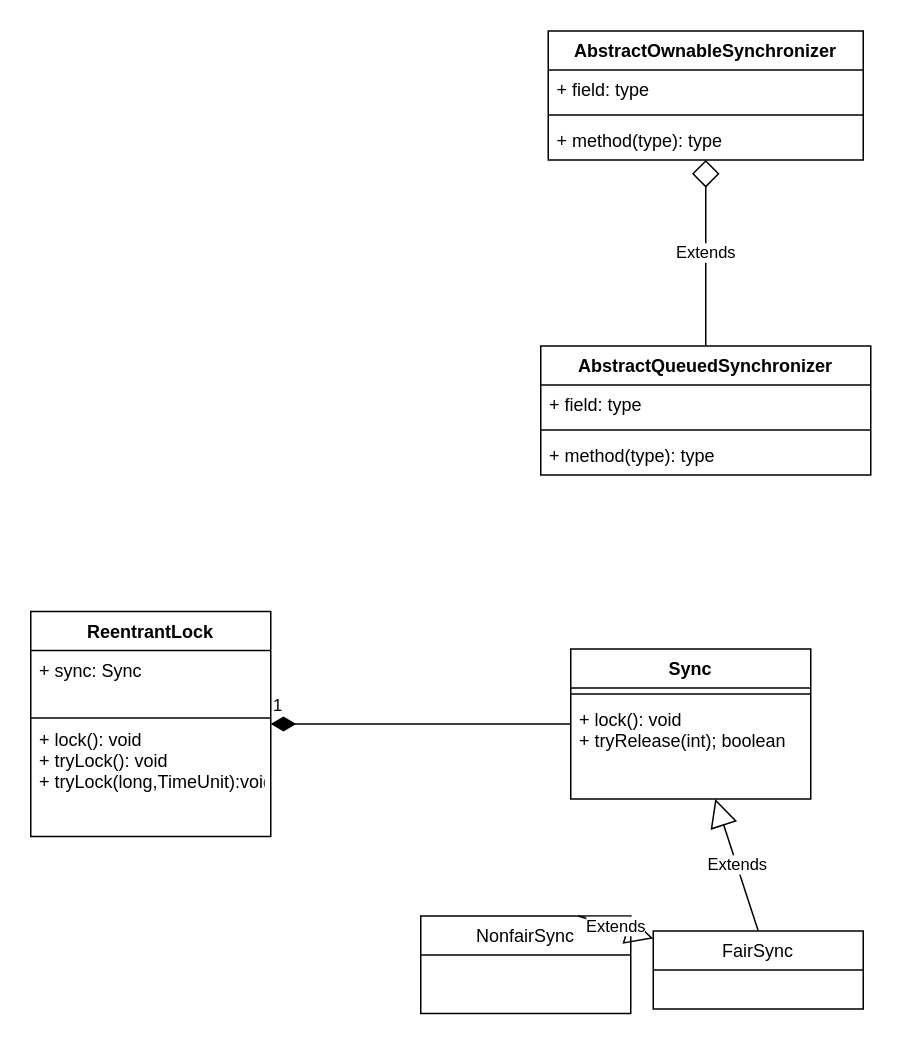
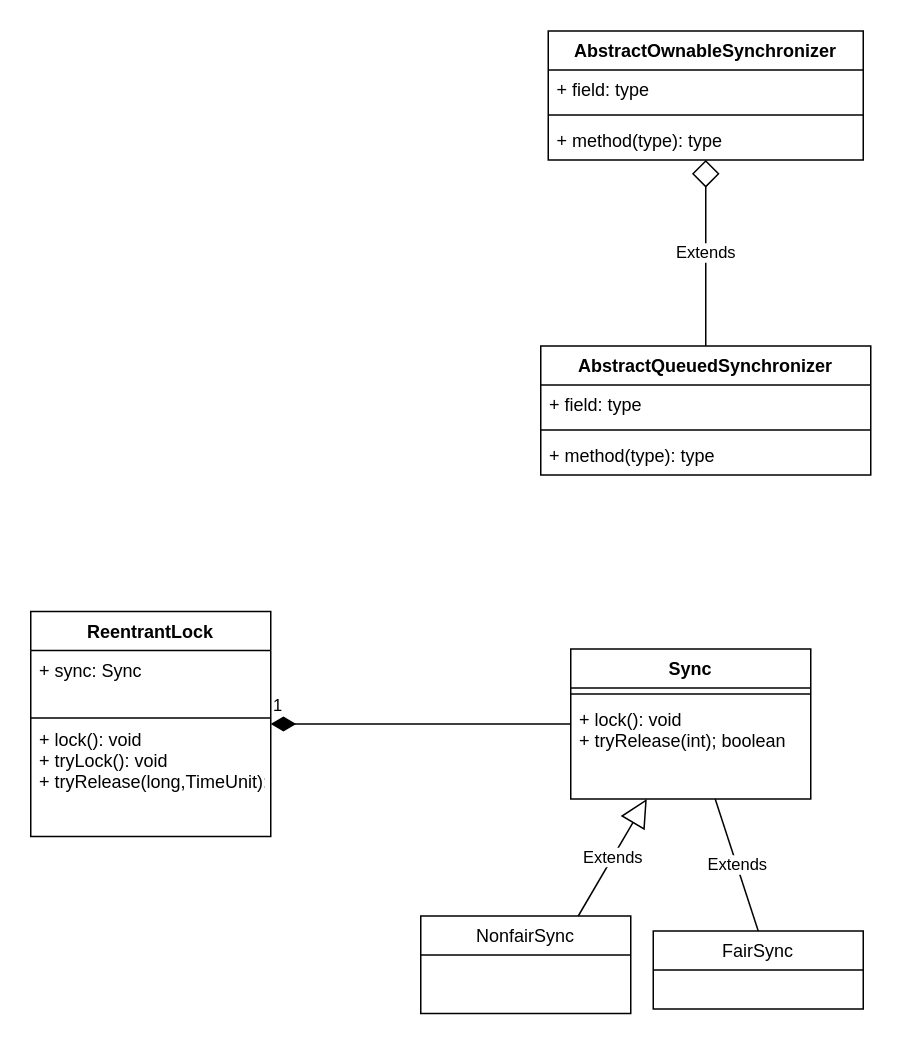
  <mxCell id="0" />
  <mxCell id="1" parent="0" />
  <mxCell id="2" value="ReentrantLock" style="swimlane;fontStyle=1;align=center;verticalAlign=top;childLayout=stackLayout;horizontal=1;startSize=26;horizontalStack=0;resizeParent=1;resizeParentMax=0;resizeLast=0;collapsible=1;marginBottom=0;" parent="1" vertex="1"><mxGeometry x="20" y="407" width="160" height="150" as="geometry" /></mxCell>
  <mxCell id="3" value="+ sync: Sync" style="text;strokeColor=none;fillColor=none;align=left;verticalAlign=top;spacingLeft=4;spacingRight=4;overflow=hidden;rotatable=0;points=[[0,0.5],[1,0.5]];portConstraint=eastwest;" parent="2" vertex="1"><mxGeometry y="26" width="160" height="44" as="geometry" /></mxCell>
  <mxCell id="4" value="" style="line;strokeWidth=1;fillColor=none;align=left;verticalAlign=middle;spacingTop=-1;spacingLeft=3;spacingRight=3;rotatable=0;labelPosition=right;points=[];portConstraint=eastwest;" parent="2" vertex="1"><mxGeometry y="70" width="160" height="2" as="geometry" /></mxCell>
- <mxCell id="5" value="+ lock(): void&#10;+ tryLock(): void&#10;+ tryLock(long,TimeUnit):void" style="text;strokeColor=none;fillColor=none;align=left;verticalAlign=top;spacingLeft=4;spacingRight=4;overflow=hidden;rotatable=0;points=[[0,0.5],[1,0.5]];portConstraint=eastwest;" parent="2" vertex="1"><mxGeometry y="72" width="160" height="78" as="geometry" /></mxCell>
+ <mxCell id="5" value="+ lock(): void&#10;+ tryLock(): void&#10;+ tryRelease(long,TimeUnit):void" style="text;strokeColor=none;fillColor=none;align=left;verticalAlign=top;spacingLeft=4;spacingRight=4;overflow=hidden;rotatable=0;points=[[0,0.5],[1,0.5]];portConstraint=eastwest;" parent="2" vertex="1"><mxGeometry y="72" width="160" height="78" as="geometry" /></mxCell>
  <mxCell id="6" value="Sync" style="swimlane;fontStyle=1;align=center;verticalAlign=top;childLayout=stackLayout;horizontal=1;startSize=26;horizontalStack=0;resizeParent=1;resizeParentMax=0;resizeLast=0;collapsible=1;marginBottom=0;" parent="1" vertex="1"><mxGeometry x="380" y="432" width="160" height="100" as="geometry" /></mxCell>
  <mxCell id="7" value="" style="line;strokeWidth=1;fillColor=none;align=left;verticalAlign=middle;spacingTop=-1;spacingLeft=3;spacingRight=3;rotatable=0;labelPosition=right;points=[];portConstraint=eastwest;" parent="6" vertex="1"><mxGeometry y="26" width="160" height="8" as="geometry" /></mxCell>
  <mxCell id="8" value="+ lock(): void&#10;+ tryRelease(int); boolean" style="text;strokeColor=none;fillColor=none;align=left;verticalAlign=top;spacingLeft=4;spacingRight=4;overflow=hidden;rotatable=0;points=[[0,0.5],[1,0.5]];portConstraint=eastwest;" parent="6" vertex="1"><mxGeometry y="34" width="160" height="66" as="geometry" /></mxCell>
  <mxCell id="9" value="AbstractQueuedSynchronizer" style="swimlane;fontStyle=1;align=center;verticalAlign=top;childLayout=stackLayout;horizontal=1;startSize=26;horizontalStack=0;resizeParent=1;resizeParentMax=0;resizeLast=0;collapsible=1;marginBottom=0;" parent="1" vertex="1"><mxGeometry x="360" y="230" width="220" height="86" as="geometry" /></mxCell>
  <mxCell id="10" value="+ field: type" style="text;strokeColor=none;fillColor=none;align=left;verticalAlign=top;spacingLeft=4;spacingRight=4;overflow=hidden;rotatable=0;points=[[0,0.5],[1,0.5]];portConstraint=eastwest;" parent="9" vertex="1"><mxGeometry y="26" width="220" height="26" as="geometry" /></mxCell>
  <mxCell id="11" value="" style="line;strokeWidth=1;fillColor=none;align=left;verticalAlign=middle;spacingTop=-1;spacingLeft=3;spacingRight=3;rotatable=0;labelPosition=right;points=[];portConstraint=eastwest;" parent="9" vertex="1"><mxGeometry y="52" width="220" height="8" as="geometry" /></mxCell>
  <mxCell id="12" value="+ method(type): type" style="text;strokeColor=none;fillColor=none;align=left;verticalAlign=top;spacingLeft=4;spacingRight=4;overflow=hidden;rotatable=0;points=[[0,0.5],[1,0.5]];portConstraint=eastwest;" parent="9" vertex="1"><mxGeometry y="60" width="220" height="26" as="geometry" /></mxCell>
  <mxCell id="13" value="AbstractOwnableSynchronizer" style="swimlane;fontStyle=1;align=center;verticalAlign=top;childLayout=stackLayout;horizontal=1;startSize=26;horizontalStack=0;resizeParent=1;resizeParentMax=0;resizeLast=0;collapsible=1;marginBottom=0;" parent="1" vertex="1"><mxGeometry x="365" y="20" width="210" height="86" as="geometry" /></mxCell>
  <mxCell id="14" value="+ field: type" style="text;strokeColor=none;fillColor=none;align=left;verticalAlign=top;spacingLeft=4;spacingRight=4;overflow=hidden;rotatable=0;points=[[0,0.5],[1,0.5]];portConstraint=eastwest;" parent="13" vertex="1"><mxGeometry y="26" width="210" height="26" as="geometry" /></mxCell>
  <mxCell id="15" value="" style="line;strokeWidth=1;fillColor=none;align=left;verticalAlign=middle;spacingTop=-1;spacingLeft=3;spacingRight=3;rotatable=0;labelPosition=right;points=[];portConstraint=eastwest;" parent="13" vertex="1"><mxGeometry y="52" width="210" height="8" as="geometry" /></mxCell>
  <mxCell id="16" value="+ method(type): type" style="text;strokeColor=none;fillColor=none;align=left;verticalAlign=top;spacingLeft=4;spacingRight=4;overflow=hidden;rotatable=0;points=[[0,0.5],[1,0.5]];portConstraint=eastwest;" parent="13" vertex="1"><mxGeometry y="60" width="210" height="26" as="geometry" /></mxCell>
  <mxCell id="17" value="Extends" style="endArrow=diamond;endSize=16;endFill=0;html=1;rounded=0;exitX=0.5;exitY=0;exitDx=0;exitDy=0;" parent="1" source="9" target="13" edge="1"><mxGeometry width="160" relative="1" as="geometry"><mxPoint x="270" y="230" as="sourcePoint" /><mxPoint x="430" y="230" as="targetPoint" /></mxGeometry></mxCell>
  <mxCell id="18" value="1" style="endArrow=none;html=1;endSize=12;startArrow=diamondThin;startSize=14;startFill=1;edgeStyle=orthogonalEdgeStyle;align=left;verticalAlign=bottom;rounded=0;" parent="1" source="2" target="6" edge="1"><mxGeometry x="-1" y="3" relative="1" as="geometry"><mxPoint x="270" y="490" as="sourcePoint" /><mxPoint x="430" y="490" as="targetPoint" /></mxGeometry></mxCell>
  <mxCell id="19" value="NonfairSync" style="swimlane;fontStyle=0;childLayout=stackLayout;horizontal=1;startSize=26;fillColor=none;horizontalStack=0;resizeParent=1;resizeParentMax=0;resizeLast=0;collapsible=1;marginBottom=0;" parent="1" vertex="1"><mxGeometry x="280" y="610" width="140" height="65" as="geometry" /></mxCell>
  <mxCell id="20" value="FairSync" style="swimlane;fontStyle=0;childLayout=stackLayout;horizontal=1;startSize=26;fillColor=none;horizontalStack=0;resizeParent=1;resizeParentMax=0;resizeLast=0;collapsible=1;marginBottom=0;" parent="1" vertex="1"><mxGeometry x="435" y="620" width="140" height="52" as="geometry" /></mxCell>
- <mxCell id="21" value="Extends" style="endArrow=block;endSize=16;endFill=0;html=1;rounded=0;exitX=0.75;exitY=0;exitDx=0;exitDy=0;" parent="1" source="19" target="20" edge="1"><mxGeometry width="160" relative="1" as="geometry"><mxPoint x="270" y="670" as="sourcePoint" /><mxPoint x="430" y="670" as="targetPoint" /></mxGeometry></mxCell>
- <mxCell id="22" value="Extends" style="endArrow=block;endSize=16;endFill=0;html=1;rounded=0;exitX=0.5;exitY=0;exitDx=0;exitDy=0;" parent="1" source="20" target="6" edge="1"><mxGeometry width="160" relative="1" as="geometry"><mxPoint x="270" y="670" as="sourcePoint" /><mxPoint x="520" y="720" as="targetPoint" /></mxGeometry></mxCell>
+ <mxCell id="21" value="Extends" style="endArrow=block;endSize=16;endFill=0;html=1;rounded=0;exitX=0.75;exitY=0;exitDx=0;exitDy=0;" parent="1" source="19" target="6" edge="1"><mxGeometry width="160" relative="1" as="geometry"><mxPoint x="270" y="670" as="sourcePoint" /><mxPoint x="430" y="670" as="targetPoint" /></mxGeometry></mxCell>
+ <mxCell id="22" value="Extends" style="endArrow=none;endSize=16;endFill=0;html=1;rounded=0;exitX=0.5;exitY=0;exitDx=0;exitDy=0;" parent="1" source="20" target="6" edge="1"><mxGeometry width="160" relative="1" as="geometry"><mxPoint x="270" y="670" as="sourcePoint" /><mxPoint x="520" y="720" as="targetPoint" /></mxGeometry></mxCell>
